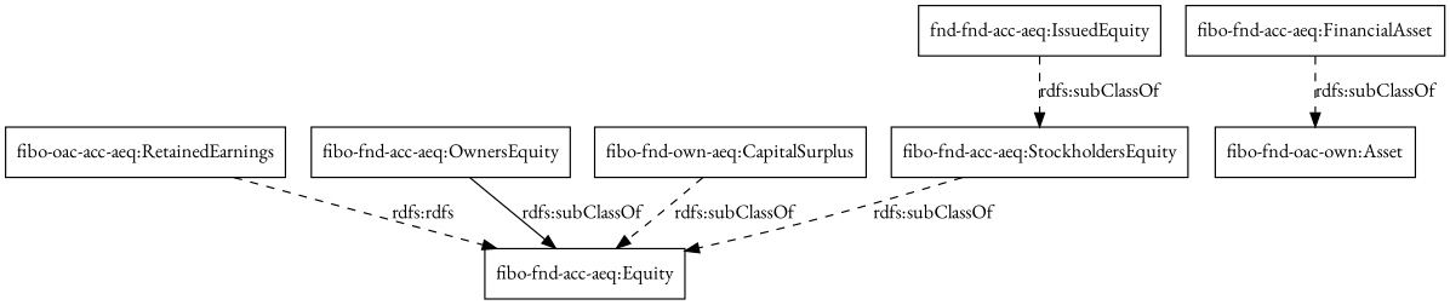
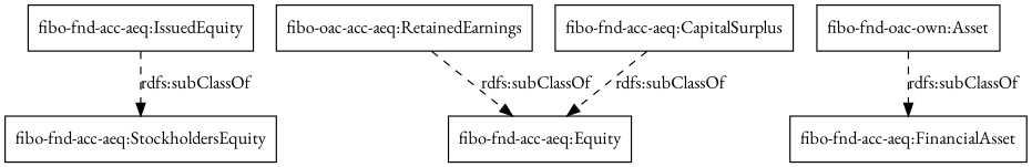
  digraph {
    fontname="EB Garamond"
    rankdir=TB
    node [color=black fontname="EB Garamond" shape=rectangle]
    edge [fontname="EB Garamond" style=dashed]
    "fibo-fnd-acc-aeq:StockholdersEquity"
    "fibo-fnd-acc-aeq:Equity"
    n3 [label="fibo-oac-acc-aeq:RetainedEarnings"]
-   "fibo-fnd-acc-aeq:OwnersEquity"
-   "fibo-fnd-acc-aeq:IssuedEquity" [label="fnd-fnd-acc-aeq:IssuedEquity"]
+   "fibo-fnd-acc-aeq:IssuedEquity"
    "fibo-fnd-acc-aeq:FinancialAsset"
    "fibo-fnd-oac-own:Asset"
-   "fibo-fnd-acc-aeq:CapitalSurplus" [label="fibo-fnd-own-aeq:CapitalSurplus"]
-   "fibo-fnd-acc-aeq:StockholdersEquity" -> "fibo-fnd-acc-aeq:Equity" [label="rdfs:subClassOf"]
-   n3 -> "fibo-fnd-acc-aeq:Equity" [label="rdfs:rdfs"]
-   "fibo-fnd-acc-aeq:OwnersEquity" -> "fibo-fnd-acc-aeq:Equity" [label="rdfs:subClassOf" style=solid]
+   "fibo-fnd-acc-aeq:CapitalSurplus"
+   n3 -> "fibo-fnd-acc-aeq:Equity" [label="rdfs:subClassOf"]
    "fibo-fnd-acc-aeq:IssuedEquity" -> "fibo-fnd-acc-aeq:StockholdersEquity" [label="rdfs:subClassOf"]
-   "fibo-fnd-acc-aeq:FinancialAsset" -> "fibo-fnd-oac-own:Asset" [label="rdfs:subClassOf"]
+   "fibo-fnd-oac-own:Asset" -> "fibo-fnd-acc-aeq:FinancialAsset" [label="rdfs:subClassOf"]
    "fibo-fnd-acc-aeq:CapitalSurplus" -> "fibo-fnd-acc-aeq:Equity" [label="rdfs:subClassOf"]
  }
